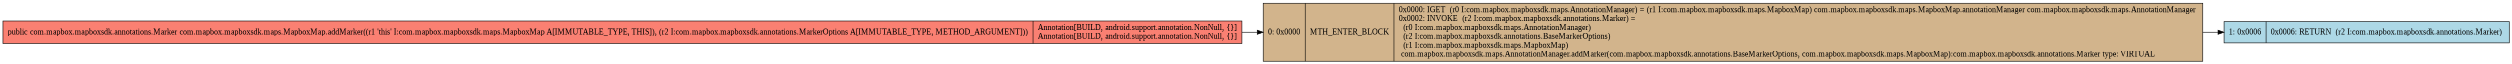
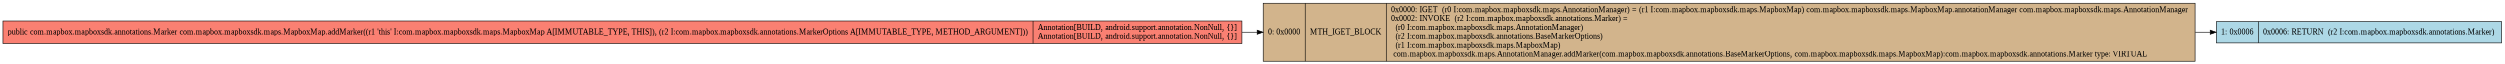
  digraph {
    rankdir=LR
    fontname="Liberation Serif"
    node [shape=record style=filled fontname="Liberation Serif"]
    edge [fontname="Liberation Serif"]
-   n1 [label="{0\:\ 0x0000|MTH_ENTER_BLOCK\l|0x0000: IGET  (r0 I:com.mapbox.mapboxsdk.maps.AnnotationManager) = (r1 I:com.mapbox.mapboxsdk.maps.MapboxMap) com.mapbox.mapboxsdk.maps.MapboxMap.annotationManager com.mapbox.mapboxsdk.maps.AnnotationManager \l0x0002: INVOKE  (r2 I:com.mapbox.mapboxsdk.annotations.Marker) = \l  (r0 I:com.mapbox.mapboxsdk.maps.AnnotationManager)\l  (r2 I:com.mapbox.mapboxsdk.annotations.BaseMarkerOptions)\l  (r1 I:com.mapbox.mapboxsdk.maps.MapboxMap)\l com.mapbox.mapboxsdk.maps.AnnotationManager.addMarker(com.mapbox.mapboxsdk.annotations.BaseMarkerOptions, com.mapbox.mapboxsdk.maps.MapboxMap):com.mapbox.mapboxsdk.annotations.Marker type: VIRTUAL \l}" fillcolor=tan]
+   n1 [label="{0\:\ 0x0000|MTH_IGET_BLOCK\l|0x0000: IGET  (r0 I:com.mapbox.mapboxsdk.maps.AnnotationManager) = (r1 I:com.mapbox.mapboxsdk.maps.MapboxMap) com.mapbox.mapboxsdk.maps.MapboxMap.annotationManager com.mapbox.mapboxsdk.maps.AnnotationManager \l0x0002: INVOKE  (r2 I:com.mapbox.mapboxsdk.annotations.Marker) = \l  (r0 I:com.mapbox.mapboxsdk.maps.AnnotationManager)\l  (r2 I:com.mapbox.mapboxsdk.annotations.BaseMarkerOptions)\l  (r1 I:com.mapbox.mapboxsdk.maps.MapboxMap)\l com.mapbox.mapboxsdk.maps.AnnotationManager.addMarker(com.mapbox.mapboxsdk.annotations.BaseMarkerOptions, com.mapbox.mapboxsdk.maps.MapboxMap):com.mapbox.mapboxsdk.annotations.Marker type: VIRTUAL \l}" fillcolor=tan]
    n2 [label="{1\:\ 0x0006|0x0006: RETURN  (r2 I:com.mapbox.mapboxsdk.annotations.Marker) \l}" fillcolor=lightblue]
    n3 [label="{public com.mapbox.mapboxsdk.annotations.Marker com.mapbox.mapboxsdk.maps.MapboxMap.addMarker((r1 'this' I:com.mapbox.mapboxsdk.maps.MapboxMap A[IMMUTABLE_TYPE, THIS]), (r2 I:com.mapbox.mapboxsdk.annotations.MarkerOptions A[IMMUTABLE_TYPE, METHOD_ARGUMENT]))  | Annotation[BUILD, android.support.annotation.NonNull, \{\}]\lAnnotation[BUILD, android.support.annotation.NonNull, \{\}]\l}" fillcolor=salmon]
    n1 -> n2
    n3 -> n1
  }
